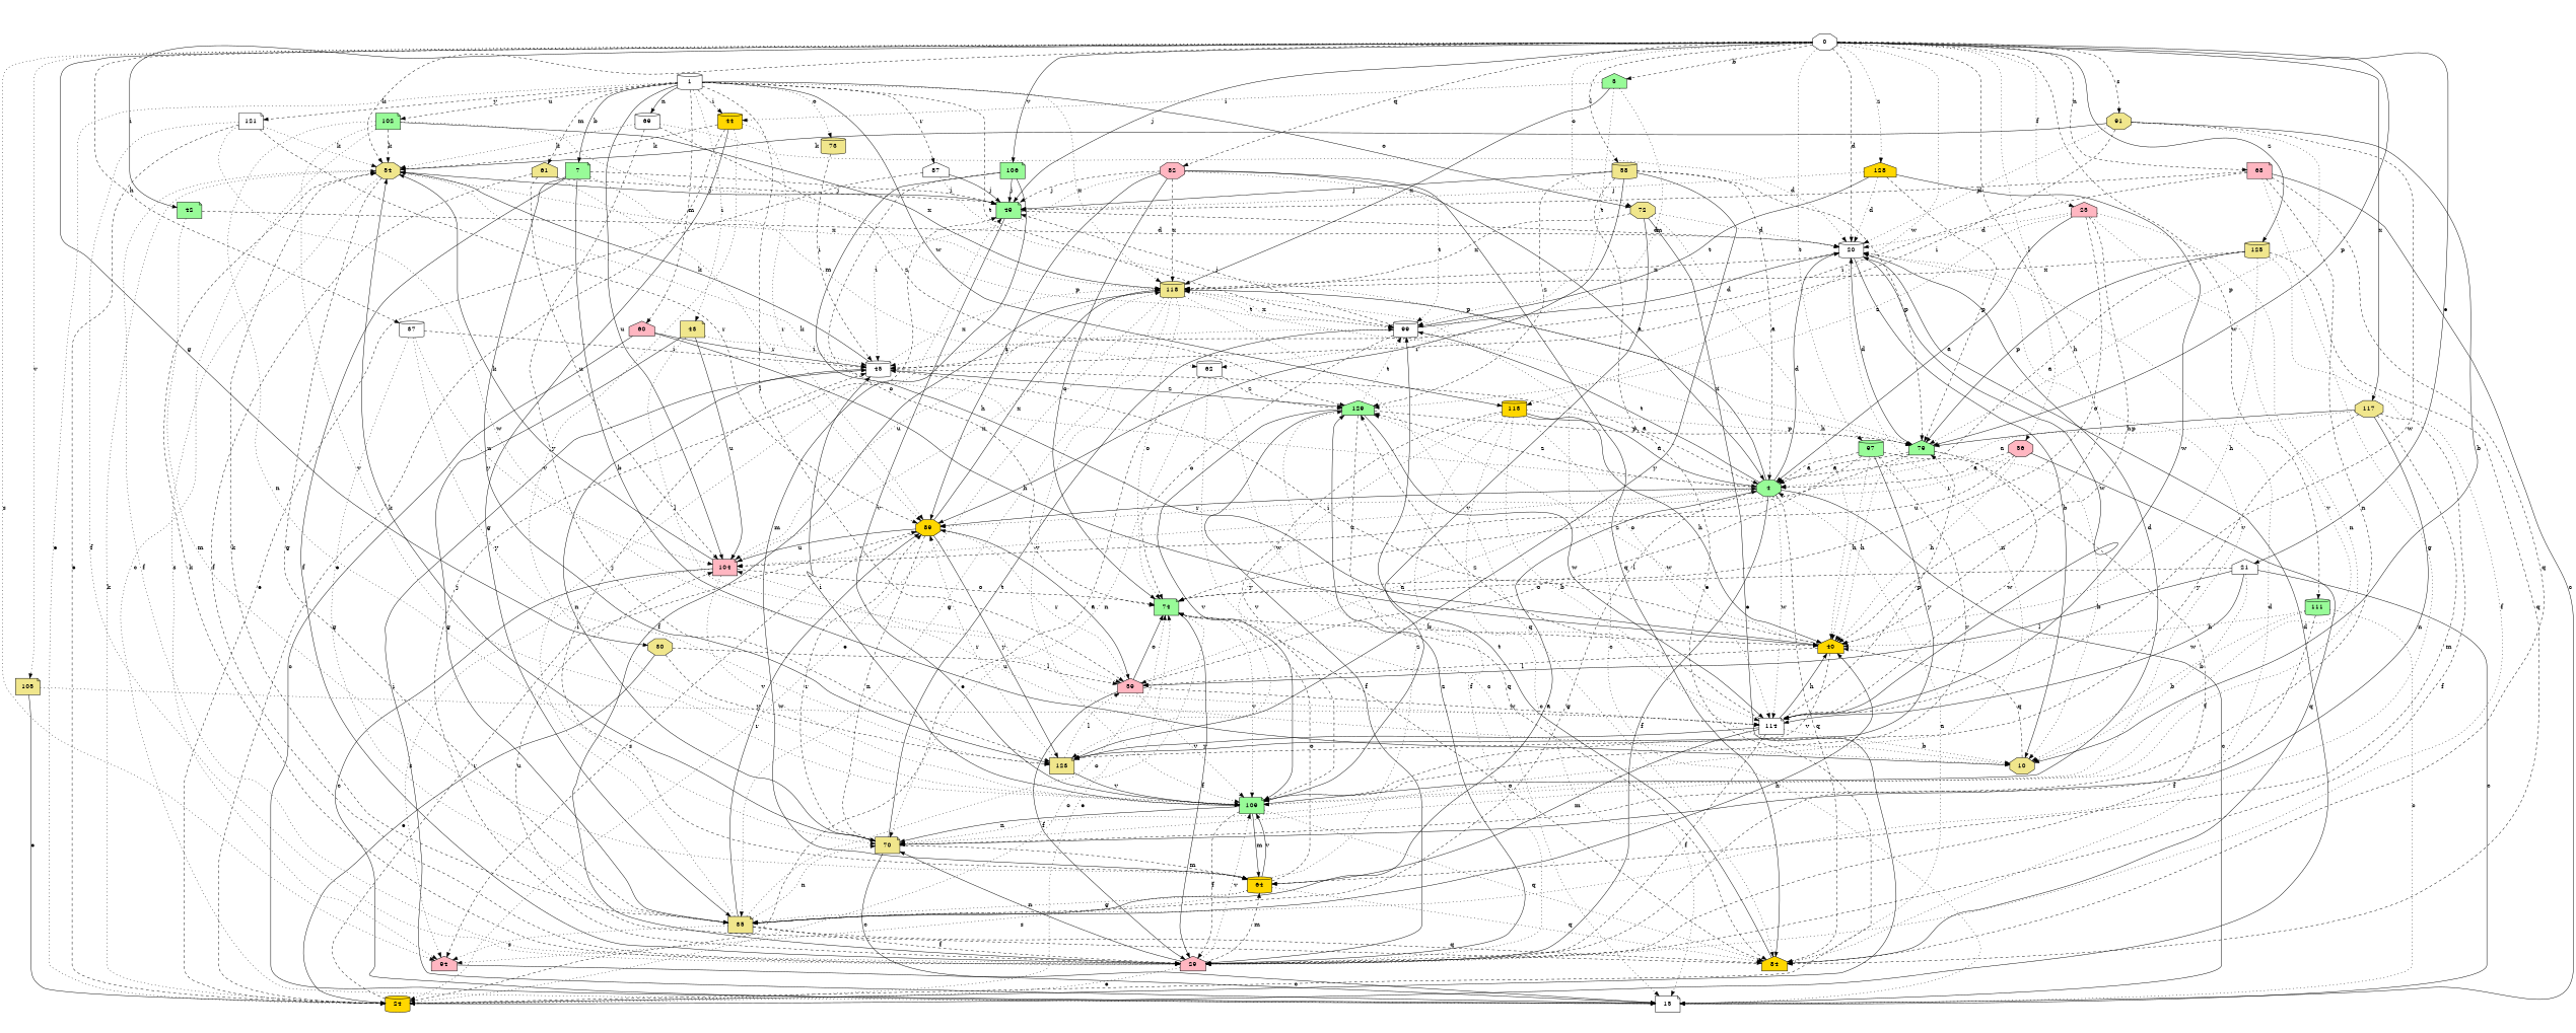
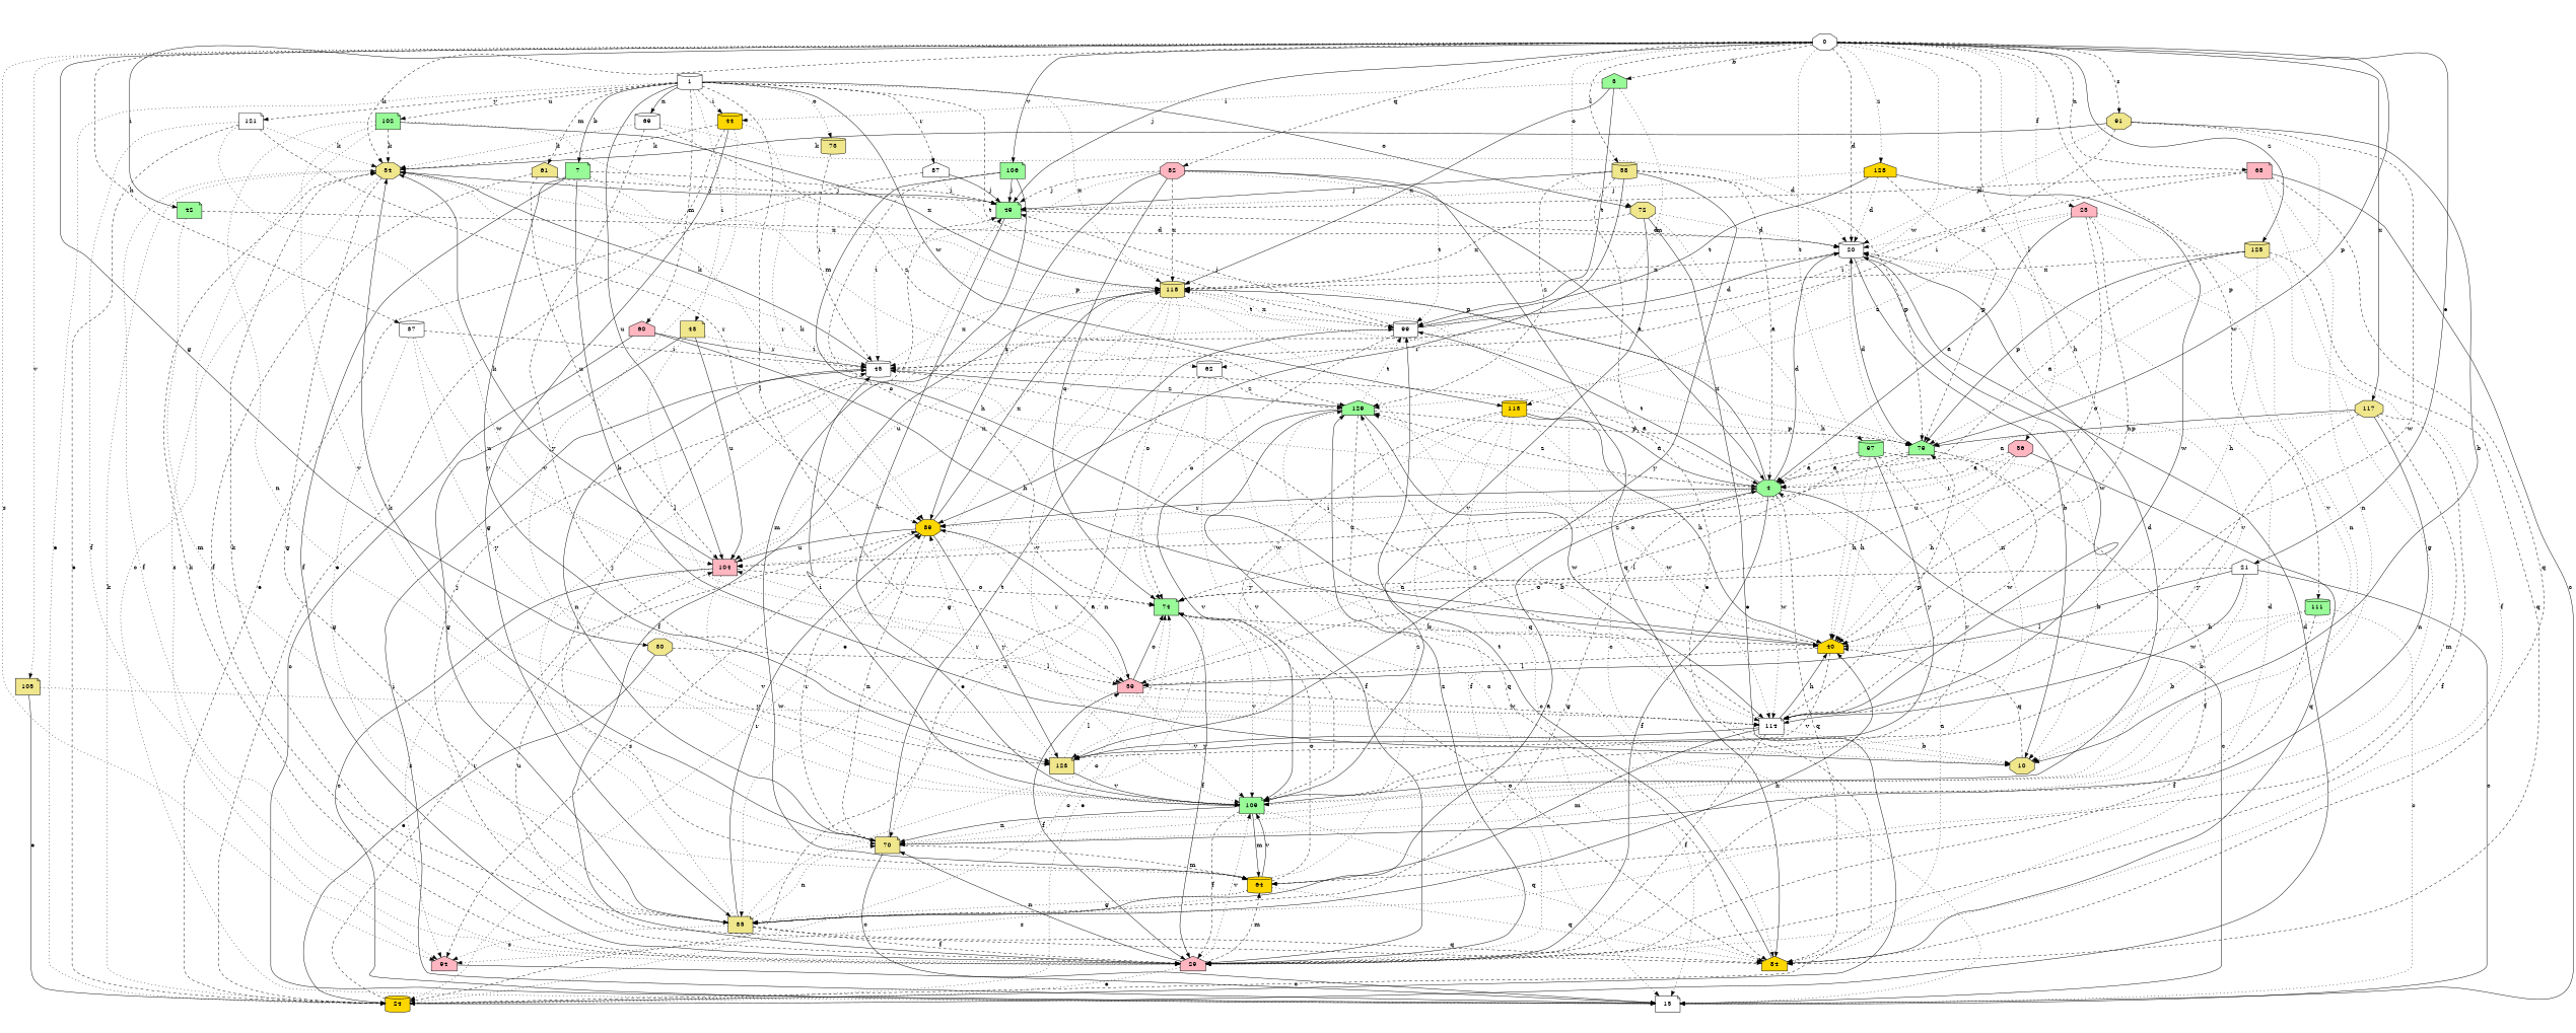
  strict digraph {
    node [fillcolor=khaki shape=cylinder style=filled]
    edge [style=dotted]
    0 [fillcolor=white shape=octagon]
    5 [fillcolor=palegreen shape=house]
    20 [fillcolor=white]
    21 [fillcolor=white shape=house]
    25 [fillcolor=lightpink shape=house]
    30 [shape=octagon]
    37 [fillcolor=white]
    40 [fillcolor=gold shape=house]
    42 [fillcolor=palegreen shape=note]
    49 [fillcolor=palegreen shape=note]
    54 [shape=octagon]
    56 [fillcolor=lightpink shape=octagon]
    58
    68 [fillcolor=lightpink shape=note]
    72 [shape=octagon]
    79 [fillcolor=palegreen shape=house]
    82 [fillcolor=lightpink shape=octagon]
    91 [shape=octagon]
    94 [fillcolor=lightpink shape=house]
    97 [fillcolor=palegreen]
    105 [shape=note]
    106 [fillcolor=palegreen shape=note]
    111 [fillcolor=palegreen]
    113 [fillcolor=gold]
    117 [shape=octagon]
    125
    128 [fillcolor=gold shape=house]
    44 [fillcolor=gold]
    99 [fillcolor=white]
    118
    62 [fillcolor=white]
    114 [fillcolor=white shape=note]
    10 [shape=octagon]
    70 [shape=note]
    109 [fillcolor=palegreen shape=note]
    59 [fillcolor=lightpink shape=house]
    15 [fillcolor=white shape=note]
    74 [fillcolor=palegreen shape=note]
    4 [fillcolor=palegreen shape=octagon]
    129 [fillcolor=palegreen shape=house]
    24 [fillcolor=gold]
    123 [shape=note]
    104 [fillcolor=lightpink shape=note]
    35 [shape=note]
    45 [fillcolor=white]
    64 [fillcolor=gold]
    29 [fillcolor=lightpink shape=house]
    84 [fillcolor=gold shape=house]
    89 [fillcolor=gold shape=octagon]
    1 [fillcolor=white]
    7 [fillcolor=palegreen shape=note]
    43 [shape=note]
    60 [fillcolor=lightpink shape=house]
    61 [shape=house]
    69 [fillcolor=white]
    73
    87 [fillcolor=white shape=house]
    102 [fillcolor=palegreen shape=note]
    121 [fillcolor=white shape=note]
    0 -> 5 [label=b style=dashed]
    0 -> 20 [label=d style=dashed]
    0 -> 21 [label=e style=solid]
    0 -> 25 [label=f]
    0 -> 30 [label=g style=solid]
    0 -> 37 [label=h style=dashed]
    0 -> 40 [label=h style=dashed]
    0 -> 42 [label=i style=solid]
    0 -> 49 [label=j style=solid]
    0 -> 54 [label=k style=dashed]
    0 -> 56 [label=l]
    0 -> 58 [label=l style=dashed]
    0 -> 68 [label=n style=dashed]
    0 -> 72 [label=o]
    0 -> 79 [label=p style=solid]
    0 -> 82 [label=q style=dashed]
    0 -> 91 [label=s style=dashed]
    0 -> 94 [label=s]
    0 -> 97 [label=t]
    0 -> 105 [label=v]
    0 -> 106 [label=v style=solid]
    0 -> 111 [label=w style=dashed]
    0 -> 113 [label=w]
    0 -> 117 [label=x style=solid]
    0 -> 125 [label=z style=solid]
    0 -> 128 [label=z]
    5 -> 44 [label=i]
-   5 -> 99 [label=t]
+   5 -> 99 [label=t style=solid]
    5 -> 118 [label=x style=solid]
    5 -> 62 [label=m]
    20 -> 118 [label=x style=dashed]
    20 -> 114 [label=w style=solid]
    20 -> 10 [label=b style=solid]
    20 -> 70 [label=n]
    20 -> 109 [label=v]
    21 -> 114 [label=w style=solid]
    21 -> 10 [label=b]
    21 -> 59 [label=l style=solid]
    21 -> 15 [label=c style=solid]
    21 -> 74 [label=o style=dashed]
    25 -> 20 [label=d]
    25 -> 40 [label=h style=dashed]
    25 -> 70 [label=n]
    25 -> 109 [label=v]
    25 -> 74 [label=o style=dashed]
    25 -> 4 [label=a style=solid]
    25 -> 129 [label=z]
    30 -> 59 [label=l style=dashed]
    30 -> 24 [label=e style=solid]
    30 -> 123 [label=y style=dashed]
    37 -> 123 [label=y]
    37 -> 104 [label=u]
    37 -> 35 [label=g]
    37 -> 45 [label=i style=dashed]
    40 -> 109 [label=v style=dashed]
    40 -> 59 [label=l style=dashed]
    40 -> 129 [label=z]
    40 -> 45 [label=i style=dashed]
    42 -> 20 [label=d style=dashed]
    42 -> 64 [label=m]
    49 -> 20 [label=d style=dashed]
    49 -> 109 [label=v style=solid]
    54 -> 49 [label=j style=solid]
    54 -> 94 [label=s]
    54 -> 118 [label=x]
    54 -> 35 [label=g style=dashed]
    54 -> 29 [label=f]
    56 -> 40 [label=h]
    56 -> 4 [label=a style=dashed]
    56 -> 104 [label=u style=dashed]
    56 -> 84 [label=q style=solid]
    56 -> 89 [label=r]
    58 -> 49 [label=j style=solid]
    58 -> 79 [label=p style=dashed]
    58 -> 4 [label=a style=dashed]
    58 -> 129 [label=z style=dashed]
    58 -> 24 [label=e style=dashed]
    58 -> 123 [label=y style=solid]
    58 -> 89 [label=r style=solid]
    68 -> 49 [label=j style=dashed]
-   68 -> 70 [label=n style=dashed]
+   68 -> 70 [label=n]
    68 -> 15 [label=c style=solid]
    68 -> 35 [label=g]
    68 -> 45 [label=i style=dashed]
    68 -> 84 [label=q style=dashed]
    72 -> 20 [label=d]
    72 -> 40 [label=h]
    72 -> 118 [label=x style=dashed]
    72 -> 109 [label=v style=solid]
    72 -> 24 [label=e style=solid]
    79 -> 20 [label=d style=solid]
    79 -> 40 [label=h]
    79 -> 114 [label=w style=dashed]
    79 -> 10 [label=b]
    79 -> 74 [label=o style=dashed]
    79 -> 4 [label=a style=dashed]
    82 -> 49 [label=j style=dashed]
    82 -> 99 [label=t]
    82 -> 118 [label=x style=dashed]
    82 -> 74 [label=o style=solid]
    82 -> 4 [label=a style=solid]
    82 -> 45 [label=i]
    82 -> 84 [label=q style=solid]
    82 -> 89 [label=r style=solid]
    91 -> 20 [label=d]
    91 -> 54 [label=k style=solid]
    91 -> 79 [label=p]
    91 -> 114 [label=w style=dashed]
    91 -> 10 [label=b style=solid]
    91 -> 45 [label=i style=dashed]
    94 -> 15 [label=c style=solid]
    97 -> 40 [label=h]
    97 -> 109 [label=v style=dashed]
    97 -> 59 [label=l style=dashed]
    97 -> 4 [label=a style=dashed]
    97 -> 123 [label=y style=solid]
    97 -> 29 [label=f style=dashed]
    105 -> 114 [label=w]
    105 -> 24 [label=e style=solid]
    106 -> 40 [label=h style=solid]
    106 -> 49 [label=j style=solid]
    106 -> 74 [label=o style=dashed]
    106 -> 64 [label=m style=solid]
    111 -> 40 [label=h]
    111 -> 10 [label=b]
    111 -> 15 [label=c]
    111 -> 29 [label=f style=dashed]
    113 -> 40 [label=h style=solid]
    113 -> 79 [label=p]
    113 -> 114 [label=w]
    113 -> 10 [label=b]
    113 -> 109 [label=v style=dashed]
    113 -> 15 [label=c]
    113 -> 4 [label=a style=solid]
    113 -> 123 [label=y]
    113 -> 29 [label=f]
    117 -> 79 [label=p style=solid]
    117 -> 70 [label=n style=solid]
    117 -> 4 [label=a]
    117 -> 123 [label=y style=dashed]
    117 -> 64 [label=m style=dashed]
    117 -> 29 [label=f style=dashed]
    125 -> 40 [label=h]
    125 -> 79 [label=p style=solid]
    125 -> 118 [label=x style=dashed]
    125 -> 4 [label=a style=dashed]
    125 -> 29 [label=f]
    125 -> 84 [label=q style=dashed]
    128 -> 20 [label=d]
    128 -> 49 [label=j]
    128 -> 79 [label=p style=dashed]
    128 -> 99 [label=t style=solid]
    128 -> 114 [label=w style=solid]
    44 -> 54 [label=k style=dashed]
    44 -> 109 [label=v]
    44 -> 24 [label=e style=dashed]
    44 -> 35 [label=g style=solid]
    44 -> 89 [label=r]
    99 -> 20 [label=d style=solid]
    99 -> 49 [label=j style=dashed]
    99 -> 118 [label=x]
    99 -> 74 [label=o style=dashed]
    99 -> 45 [label=i]
    118 -> 99 [label=t]
    118 -> 109 [label=v]
    118 -> 15 [label=c]
    118 -> 74 [label=o]
    118 -> 24 [label=e]
    118 -> 104 [label=u]
    118 -> 35 [label=g]
    118 -> 29 [label=f style=solid]
    118 -> 84 [label=q]
    62 -> 114 [label=w]
    62 -> 70 [label=n]
    62 -> 15 [label=c]
    62 -> 129 [label=z style=dashed]
    62 -> 24 [label=e style=dashed]
    114 -> 40 [label=h style=solid]
    114 -> 79 [label=p style=dashed]
    114 -> 10 [label=b]
    114 -> 129 [label=z style=dashed]
    114 -> 123 [label=y style=solid]
    114 -> 64 [label=m style=solid]
    114 -> 29 [label=f style=dashed]
    10 -> 40 [label=q style=dashed]
    10 -> 104 [label=u]
    70 -> 54 [label=k style=solid]
    70 -> 99 [label=t style=solid]
    70 -> 15 [label=c style=solid]
    70 -> 64 [label=m style=dashed]
    70 -> 89 [label=r style=dashed]
    109 -> 20 [label=d style=solid]
    109 -> 70 [label=n style=solid]
    109 -> 45 [label=i style=solid]
    109 -> 64 [label=m style=solid]
    109 -> 29 [label=f style=dashed]
    109 -> 84 [label=q]
    59 -> 114 [label=w style=dashed]
    59 -> 109 [label=v]
    59 -> 74 [label=o style=solid]
    59 -> 4 [label=a]
    59 -> 29 [label=f style=solid]
    59 -> 89 [label=r]
    15 -> 45 [label=i style=solid]
    74 -> 40 [label=h style=dashed]
    74 -> 109 [label=v]
    74 -> 24 [label=e]
    74 -> 29 [label=f style=solid]
    4 -> 20 [label=d style=solid]
    4 -> 54 [label=k]
    4 -> 99 [label=t style=solid]
    4 -> 118 [label=x style=solid]
    4 -> 114 [label=w]
    4 -> 15 [label=c style=solid]
    4 -> 129 [label=z style=dashed]
    4 -> 104 [label=u]
    4 -> 35 [label=g style=dashed]
    4 -> 29 [label=f style=solid]
    4 -> 84 [label=q style=dashed]
    4 -> 89 [label=r style=solid]
    129 -> 79 [label=p style=dashed]
    129 -> 99 [label=t]
    129 -> 114 [label=w style=solid]
    129 -> 109 [label=v style=solid]
    129 -> 29 [label=f style=solid]
    129 -> 84 [label=q style=dashed]
    24 -> 20 [label=d style=solid]
    24 -> 54 [label=k]
    24 -> 74 [label=o]
    24 -> 89 [label=r style=dashed]
    123 -> 109 [label=v style=solid]
    123 -> 59 [label=l]
    123 -> 89 [label=r]
    104 -> 54 [label=k style=solid]
    104 -> 94 [label=s]
    104 -> 118 [label=x]
    104 -> 109 [label=v]
    104 -> 15 [label=c style=solid]
    104 -> 74 [label=o style=dashed]
    35 -> 40 [label=h style=solid]
    35 -> 49 [label=j]
    35 -> 54 [label=k style=dashed]
    35 -> 94 [label=s]
    35 -> 70 [label=n]
    35 -> 74 [label=o]
    35 -> 4 [label=a style=solid]
    35 -> 29 [label=f style=dashed]
    35 -> 84 [label=q style=dashed]
    35 -> 89 [label=r style=solid]
    45 -> 54 [label=k style=solid]
    45 -> 118 [label=x]
    45 -> 70 [label=n style=solid]
    45 -> 4 [label=a style=dashed]
    45 -> 129 [label=z style=solid]
    64 -> 94 [label=s]
    64 -> 109 [label=v style=solid]
    64 -> 74 [label=o style=dashed]
    64 -> 129 [label=z]
    64 -> 35 [label=g]
    64 -> 45 [label=i style=dashed]
    64 -> 84 [label=q]
    29 -> 49 [label=j style=dashed]
    29 -> 54 [label=k style=dashed]
    29 -> 70 [label=n style=solid]
    29 -> 109 [label=v]
    29 -> 129 [label=z style=solid]
    29 -> 24 [label=e]
    29 -> 64 [label=m style=dashed]
    84 -> 20 [label=d]
    84 -> 99 [label=t style=solid]
    84 -> 74 [label=o style=dashed]
    84 -> 4 [label=a]
    84 -> 104 [label=u style=dashed]
    89 -> 94 [label=s style=dashed]
    89 -> 118 [label=x style=solid]
    89 -> 70 [label=n style=dashed]
    89 -> 59 [label=a style=solid]
    89 -> 123 [label=y style=solid]
    89 -> 104 [label=u style=solid]
    1 -> 72 [label=o style=solid]
    1 -> 113 [label=w style=solid]
    1 -> 44 [label=i style=dashed]
    1 -> 99 [label=t style=dashed]
    1 -> 118 [label=x]
    1 -> 59 [label=l style=dashed]
    1 -> 24 [label=e]
    1 -> 104 [label=u style=solid]
    1 -> 7 [label=b style=solid]
    1 -> 43 [label=i]
    1 -> 60 [label=m style=dashed]
    1 -> 61 [label=m style=dashed]
    1 -> 69 [label=n style=solid]
    1 -> 73 [label=o]
    1 -> 87 [label=r style=dashed]
    1 -> 102 [label=u style=dashed]
    1 -> 121 [label=y style=dashed]
    7 -> 49 [label=j style=dashed]
    7 -> 62 [label=m]
    7 -> 10 [label=b style=solid]
    7 -> 123 [label=y style=solid]
    7 -> 29 [label=f style=solid]
    43 -> 59 [label=l]
    43 -> 104 [label=u style=solid]
    43 -> 35 [label=g style=solid]
    43 -> 45 [label=i]
    60 -> 40 [label=h style=solid]
    60 -> 15 [label=c style=solid]
    60 -> 45 [label=i style=solid]
    61 -> 49 [label=j style=dashed]
    61 -> 104 [label=u style=dashed]
    61 -> 29 [label=f style=dashed]
    61 -> 89 [label=r]
    69 -> 20 [label=d]
    69 -> 54 [label=k]
    69 -> 129 [label=z style=dashed]
    69 -> 123 [label=y style=dashed]
    73 -> 45 [label=i style=dashed]
    87 -> 49 [label=j style=solid]
    87 -> 79 [label=p]
    87 -> 24 [label=e style=dashed]
    102 -> 54 [label=k style=dashed]
    102 -> 79 [label=p]
    102 -> 118 [label=x style=solid]
    102 -> 70 [label=n]
    102 -> 109 [label=v]
    102 -> 15 [label=c]
    121 -> 54 [label=k]
    121 -> 114 [label=w]
    121 -> 24 [label=e style=dashed]
    121 -> 29 [label=f]
    121 -> 89 [label=r style=dashed]
  }
